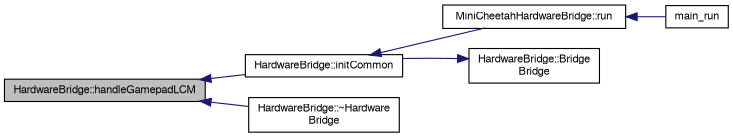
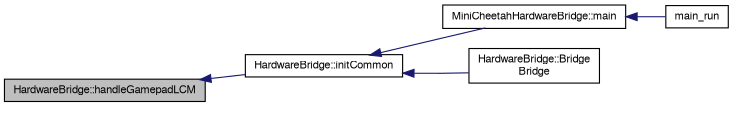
  digraph {
    rankdir=LR
    node [color=black fillcolor=white fontname=FreeSans fontsize=10 shape=record style=filled]
    edge [color=midnightblue dir=back fontname=FreeSans fontsize=10 labelfontname=FreeSans labelfontsize=10 style=solid]
    n1 [fillcolor=grey75 fontcolor=black height=0.2 label="HardwareBridge::handleGamepadLCM" width=0.4]
    n2 [height=0.2 label="HardwareBridge::initCommon" width=0.4]
-   n3 [height=0.2 label="HardwareBridge::~Hardware\lBridge" width=0.4]
-   n4 [height=0.2 label="MiniCheetahHardwareBridge::run" width=0.4]
+   n4 [height=0.2 label="MiniCheetahHardwareBridge::main" width=0.4]
    n5 [height=0.2 label="HardwareBridge::Bridge\lBridge" width=0.4]
    n6 [height=0.2 label=main_run width=0.4]
    n1 -> n2
-   n1 -> n3
    n2 -> n4
-   n5 -> n2
+   n2 -> n5
    n4 -> n6
  }
